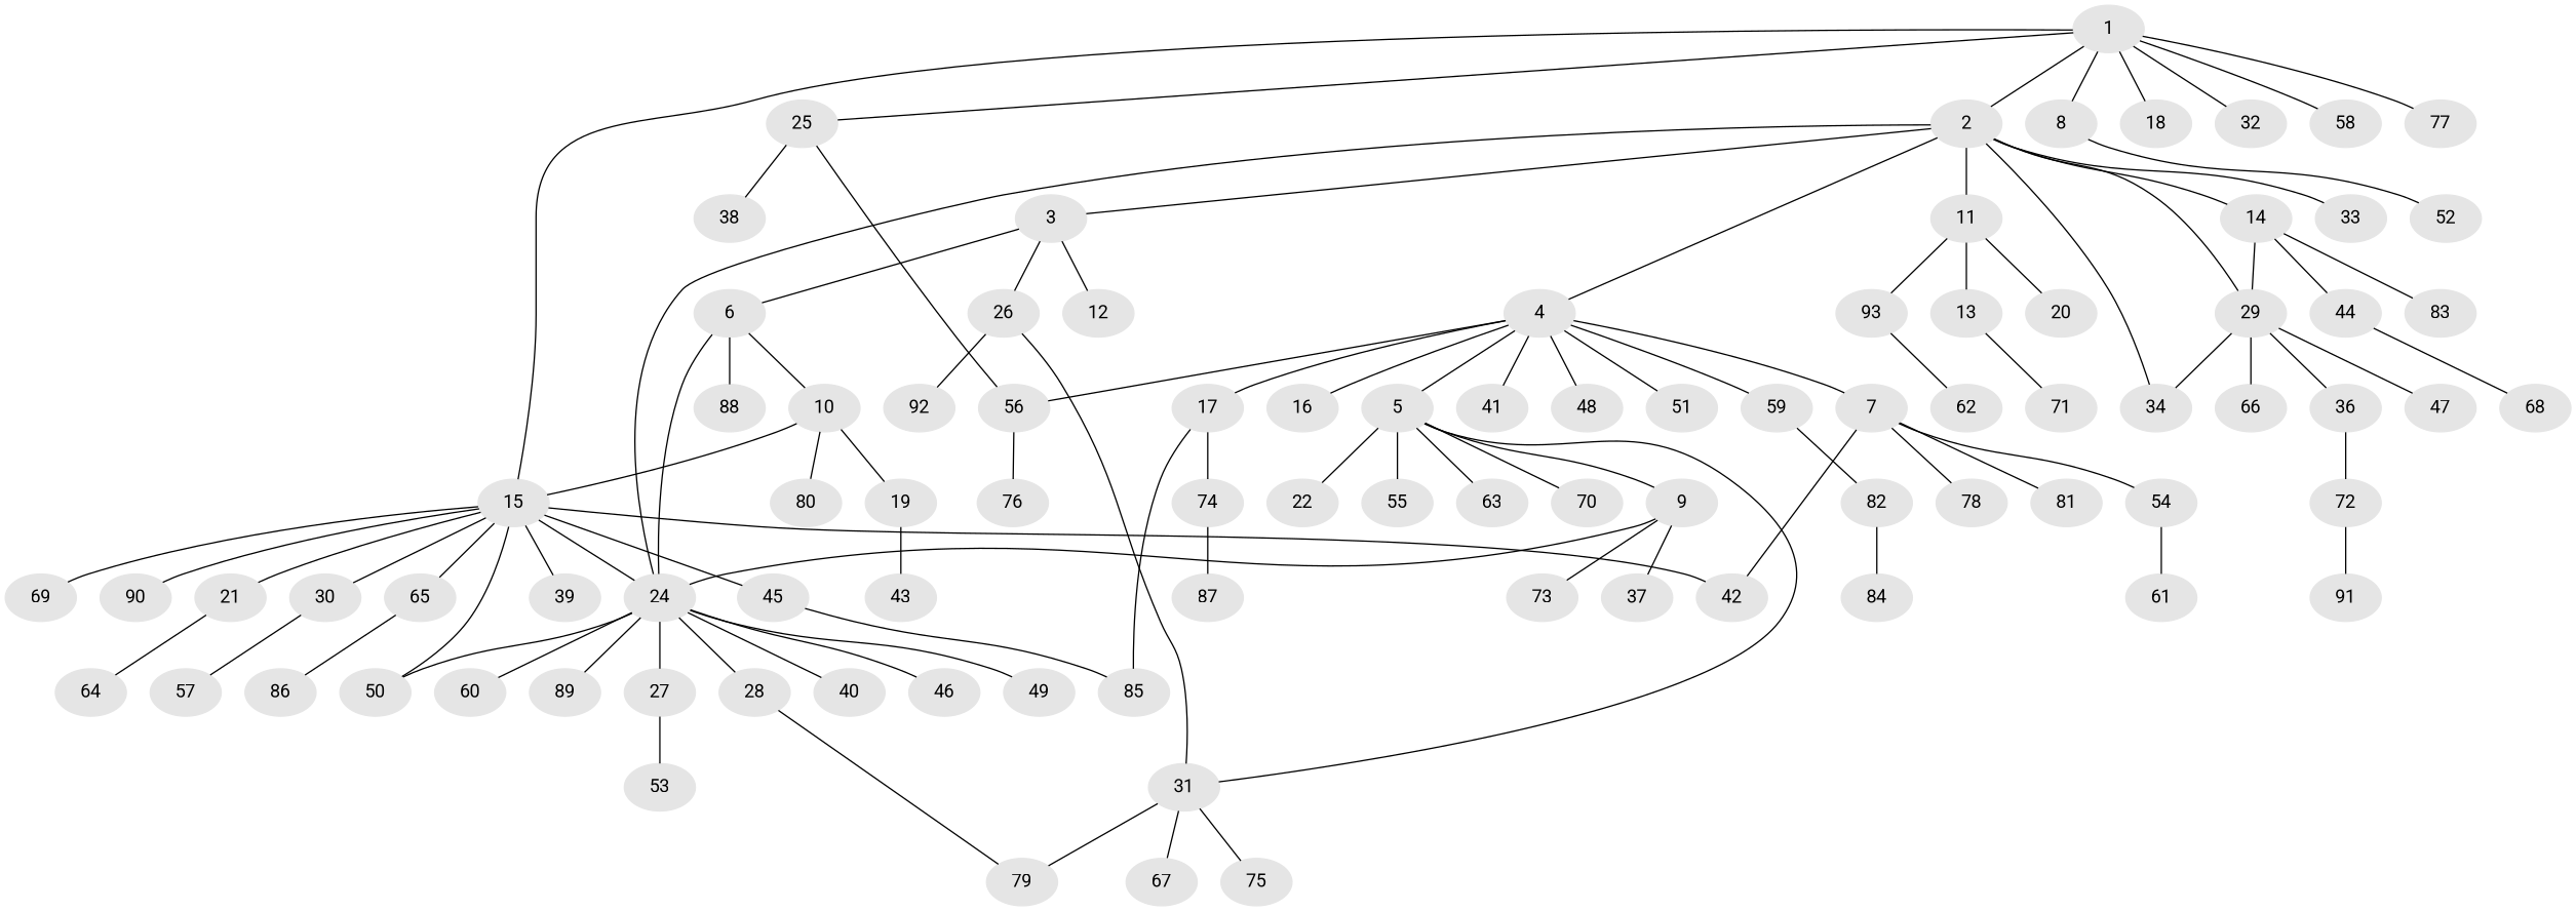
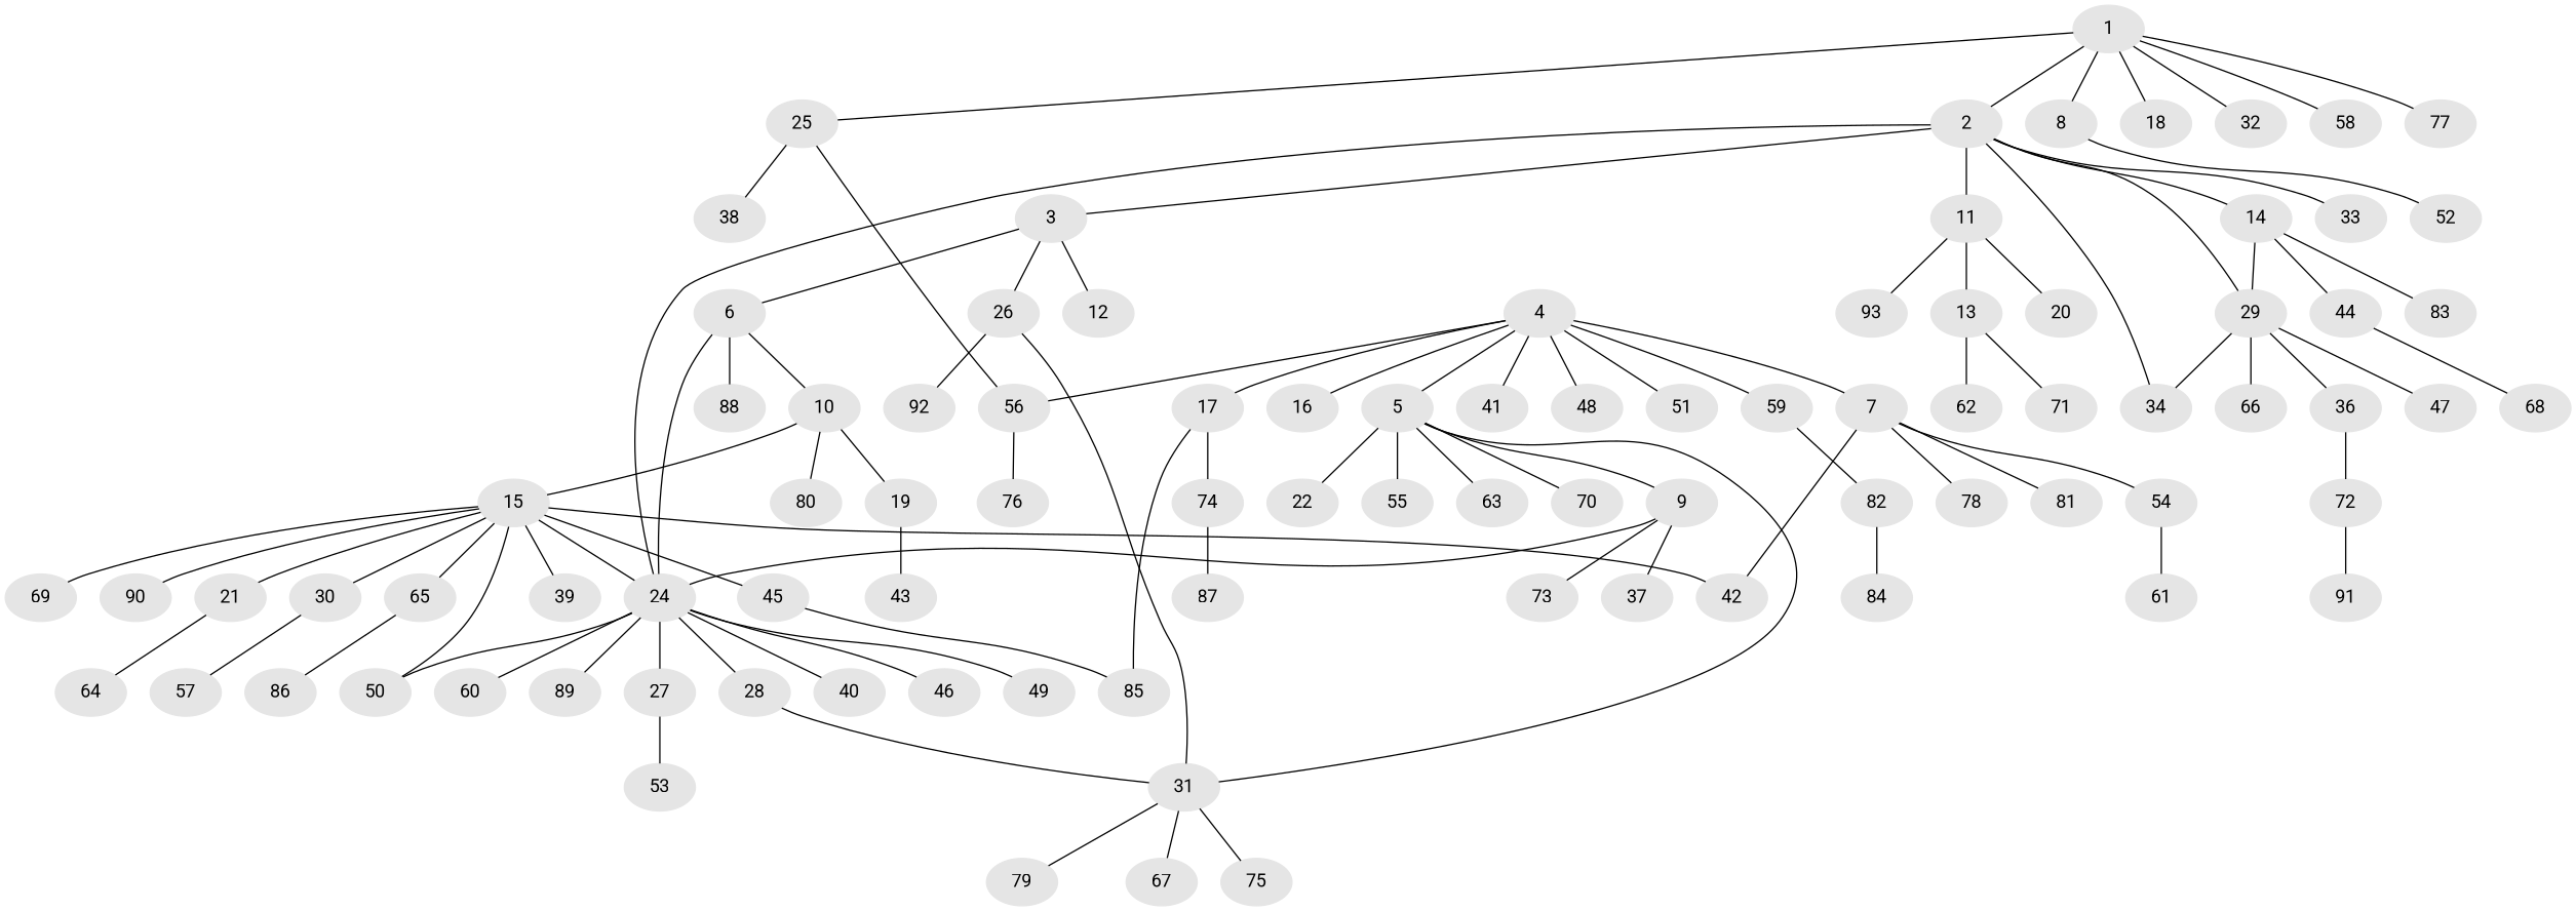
  graph {
    fontname=Roboto
    node [color=gray90 fontname=Roboto style=filled]
    edge [fontname=Roboto]
    1
    2
    8
    15
    18
    25
    32
    58
    77
    3
    4
    11
    14
    24
    29
    33
    34
    52
    42
    21
    30
    39
    45
    50
    65
    69
    90
    56
    38
    6
    12
    26
    5
    7
    16
    17
    41
    48
    51
    59
    13
    20
    n43 [label=93]
    44
    83
    27
    28
    40
    46
    49
    60
    89
    36
    47
    66
    10
    88
    31
    92
    9
    22
    55
    63
    70
    54
    78
    81
    74
    85
    76
    82
    37
    73
    67
    75
    79
    19
    80
    61
    43
    62
    71
    68
    64
    57
    86
    87
    53
    72
    91
    84
    1 -- 2
    1 -- 8
-   1 -- 15
    1 -- 18
    1 -- 25
    1 -- 32
    1 -- 58
    1 -- 77
    2 -- 3
-   2 -- 4
    2 -- 11
    2 -- 14
    2 -- 24
    2 -- 29
    2 -- 33
    2 -- 34
    8 -- 52
    15 -- 24
    15 -- 42
    15 -- 21
    15 -- 30
    15 -- 39
    15 -- 45
    15 -- 50
    15 -- 65
    15 -- 69
    15 -- 90
    25 -- 56
    25 -- 38
    3 -- 6
    3 -- 12
    3 -- 26
    4 -- 56
    4 -- 5
    4 -- 7
    4 -- 16
    4 -- 17
    4 -- 41
    4 -- 48
    4 -- 51
    4 -- 59
    11 -- 13
    11 -- 20
    11 -- n43
    14 -- 29
    14 -- 44
    14 -- 83
    24 -- 50
    24 -- 27
    24 -- 28
    24 -- 40
    24 -- 46
    24 -- 49
    24 -- 60
    24 -- 89
    29 -- 34
    29 -- 36
    29 -- 47
    29 -- 66
    21 -- 64
    30 -- 57
    45 -- 85
    65 -- 86
    56 -- 76
    6 -- 24
    6 -- 10
    6 -- 88
    26 -- 31
    26 -- 92
    5 -- 31
    5 -- 9
    5 -- 22
    5 -- 55
    5 -- 63
    5 -- 70
    7 -- 42
    7 -- 54
    7 -- 78
    7 -- 81
    17 -- 74
    17 -- 85
    59 -- 82
-   n43 -- 62
+   13 -- 62
    13 -- 71
    44 -- 68
    27 -- 53
-   28 -- 79
+   28 -- 31
    36 -- 72
    10 -- 15
    10 -- 19
    10 -- 80
    31 -- 67
    31 -- 75
    31 -- 79
    9 -- 24
    9 -- 37
    9 -- 73
    54 -- 61
    74 -- 87
    82 -- 84
    19 -- 43
    72 -- 91
  }
